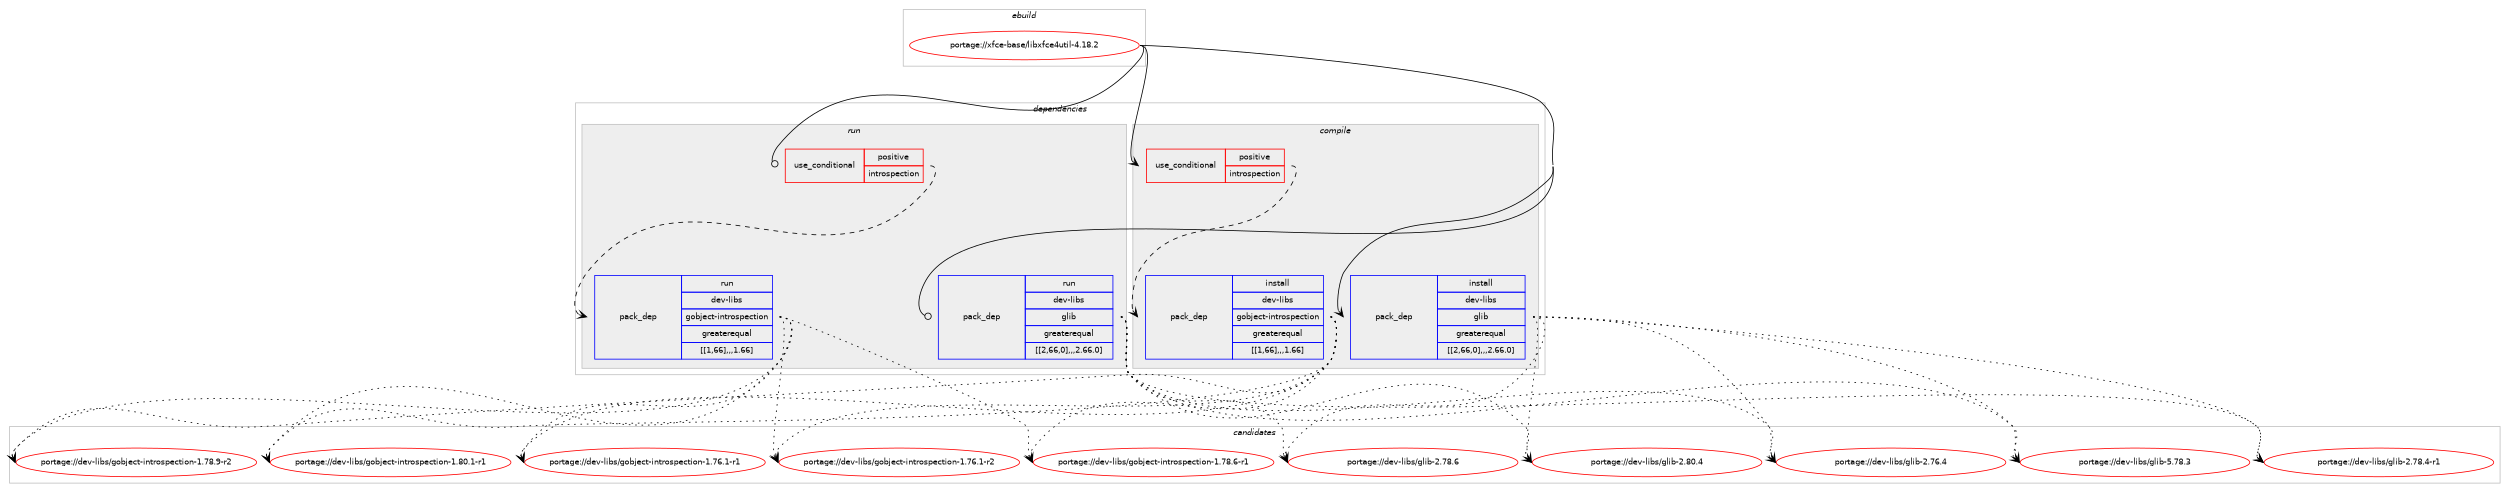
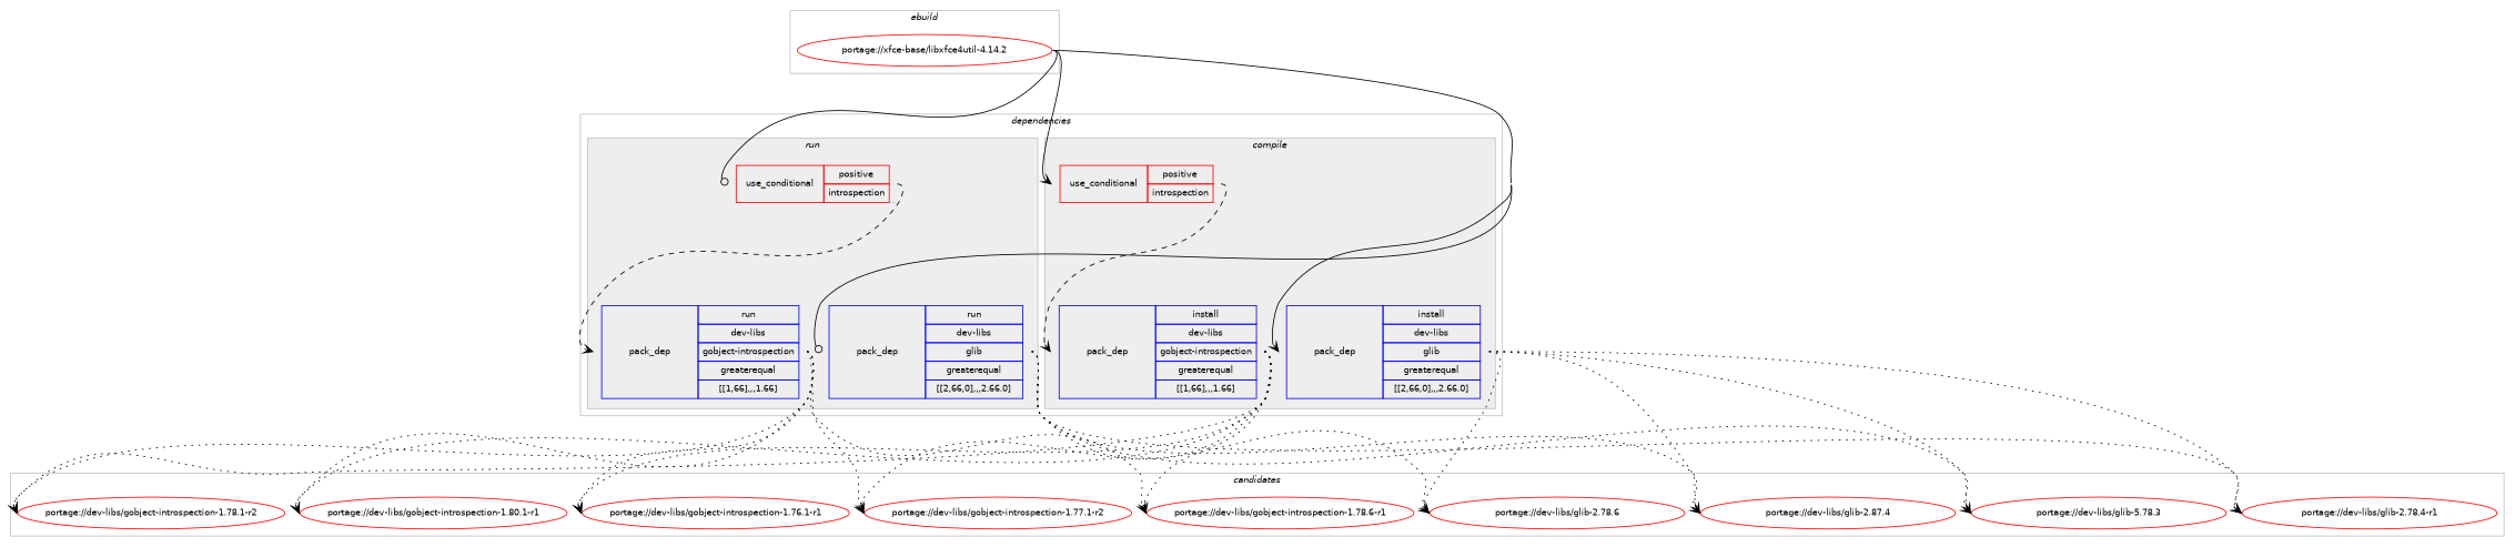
  digraph {
    compound=true
    concentrate=true
    fontname=Helvetica
    fontsize=10
    newrank=true
    rankdir=TB
    ranksep=1.5
    node [color=red fontname=Helvetica fontsize=10]
    edge [arrowhead=vee headport=w style=dotted tailport=e weight=100]
-   n1 [label="portage://xfce-base/libxfce4util-4.18.2" width=4]
+   n1 [label="portage://xfce-base/libxfce4util-4.14.2" width=4]
    n2 [color=blue label=<<TABLE BORDER="0" CELLBORDER="1" CELLSPACING="0" CELLPADDING="4" WIDTH="220"><TR><TD ROWSPAN="6" CELLPADDING="30">pack_dep</TD></TR><TR><TD WIDTH="110">install</TD></TR><TR><TD>dev-libs</TD></TR><TR><TD>gobject-introspection</TD></TR><TR><TD>greaterequal</TD></TR><TR><TD>[[1,66],,,1.66]</TD></TR></TABLE>> shape=none]
    n3 [label=<<TABLE BORDER="0" CELLBORDER="1" CELLSPACING="0" CELLPADDING="4"><TR><TD ROWSPAN="3" CELLPADDING="10">use_conditional</TD></TR><TR><TD>positive</TD></TR><TR><TD>introspection</TD></TR></TABLE>> shape=none]
    n4 [color=blue label=<<TABLE BORDER="0" CELLBORDER="1" CELLSPACING="0" CELLPADDING="4" WIDTH="220"><TR><TD ROWSPAN="6" CELLPADDING="30">pack_dep</TD></TR><TR><TD WIDTH="110">install</TD></TR><TR><TD>dev-libs</TD></TR><TR><TD>glib</TD></TR><TR><TD>greaterequal</TD></TR><TR><TD>[[2,66,0],,,2.66.0]</TD></TR></TABLE>> shape=none]
    n5 [color=blue label=<<TABLE BORDER="0" CELLBORDER="1" CELLSPACING="0" CELLPADDING="4" WIDTH="220"><TR><TD ROWSPAN="6" CELLPADDING="30">pack_dep</TD></TR><TR><TD WIDTH="110">run</TD></TR><TR><TD>dev-libs</TD></TR><TR><TD>gobject-introspection</TD></TR><TR><TD>greaterequal</TD></TR><TR><TD>[[1,66],,,1.66]</TD></TR></TABLE>> shape=none]
    n6 [label=<<TABLE BORDER="0" CELLBORDER="1" CELLSPACING="0" CELLPADDING="4"><TR><TD ROWSPAN="3" CELLPADDING="10">use_conditional</TD></TR><TR><TD>positive</TD></TR><TR><TD>introspection</TD></TR></TABLE>> shape=none]
    n7 [color=blue label=<<TABLE BORDER="0" CELLBORDER="1" CELLSPACING="0" CELLPADDING="4" WIDTH="220"><TR><TD ROWSPAN="6" CELLPADDING="30">pack_dep</TD></TR><TR><TD WIDTH="110">run</TD></TR><TR><TD>dev-libs</TD></TR><TR><TD>glib</TD></TR><TR><TD>greaterequal</TD></TR><TR><TD>[[2,66,0],,,2.66.0]</TD></TR></TABLE>> shape=none]
    n8 [label="portage://dev-libs/gobject-introspection-1.80.1-r1" width=4]
-   n9 [label="portage://dev-libs/gobject-introspection-1.78.9-r2" width=4]
+   n9 [label="portage://dev-libs/gobject-introspection-1.78.1-r2" width=4]
    n10 [label="portage://dev-libs/gobject-introspection-1.78.6-r1" width=4]
-   n11 [label="portage://dev-libs/gobject-introspection-1.76.1-r2" width=4]
+   n11 [label="portage://dev-libs/gobject-introspection-1.77.1-r2" width=4]
    n12 [label="portage://dev-libs/gobject-introspection-1.76.1-r1" width=4]
-   n13 [label="portage://dev-libs/glib-2.80.4" width=4]
+   n13 [label="portage://dev-libs/glib-2.87.4" width=4]
    n14 [label="portage://dev-libs/glib-2.78.6" width=4]
    n15 [label="portage://dev-libs/glib-2.78.4-r1" width=4]
    n16 [label="portage://dev-libs/glib-5.78.3" width=4]
-   n17 [label="portage://dev-libs/glib-2.76.4" width=4]
    subgraph cluster_1 {
      color=gray
      label=<<i>ebuild</i>>
      n1
    }
    subgraph cluster_2 {
      color=gray
      label=<<i>dependencies</i>>
      subgraph cluster_3 {
        color=gray
        fillcolor="#eeeeee"
        label=<<i>compile</i>>
        style=filled
        subgraph sub_4 {
          color=gray
          fillcolor="#eeeeee"
          label=<<i>compile</i>>
          style=filled
          n3
          subgraph sub_5 {
            color=gray
            fillcolor="#eeeeee"
            label=<<i>compile</i>>
            style=filled
            n2
          }
        }
        subgraph sub_6 {
          color=gray
          fillcolor="#eeeeee"
          label=<<i>compile</i>>
          style=filled
          n4
        }
      }
      subgraph cluster_7 {
        color=gray
        fillcolor="#eeeeee"
        label=<<i>compile and run</i>>
        style=filled
      }
      subgraph cluster_8 {
        color=gray
        fillcolor="#eeeeee"
        label=<<i>run</i>>
        style=filled
        subgraph sub_9 {
          color=gray
          fillcolor="#eeeeee"
          label=<<i>run</i>>
          style=filled
          n6
          subgraph sub_10 {
            color=gray
            fillcolor="#eeeeee"
            label=<<i>run</i>>
            style=filled
            n5
          }
        }
        subgraph sub_11 {
          color=gray
          fillcolor="#eeeeee"
          label=<<i>run</i>>
          style=filled
          n7
        }
      }
    }
    subgraph cluster_12 {
      color=gray
      label=<<i>candidates</i>>
      rank=same
      subgraph sub_13 {
        color=black
        label=<<i>candidates</i>>
        nodesep=1
        rank=same
        n8
        n9
        n10
        n11
        n12
      }
      subgraph sub_14 {
        color=black
        label=<<i>candidates</i>>
        nodesep=1
        rank=same
        n13
        n14
        n15
        n16
-       n17
      }
      subgraph sub_15 {
        color=black
        label=<<i>candidates</i>>
        nodesep=1
        rank=same
        n8
        n9
        n10
        n11
        n12
      }
      subgraph sub_16 {
        color=black
        label=<<i>candidates</i>>
        nodesep=1
        rank=same
        n13
        n14
        n15
        n16
-       n17
      }
    }
    n1 -> n3 [style=solid weight=20]
    n1 -> n4 [style=solid weight=20]
    n1 -> n6 [arrowhead=odot style=solid weight=20]
    n1 -> n7 [arrowhead=odot style=solid weight=20]
    n2 -> n8
    n2 -> n9
    n2 -> n10
    n2 -> n11
    n2 -> n12
    n3 -> n2 [style=dashed weight=20]
    n4 -> n13
    n4 -> n14
    n4 -> n15
    n4 -> n16
-   n4 -> n17
    n5 -> n8
    n5 -> n9
    n5 -> n10
    n5 -> n11
    n5 -> n12
    n6 -> n5 [style=dashed weight=20]
    n7 -> n13
    n7 -> n14
    n7 -> n15
    n7 -> n16
-   n7 -> n17
  }
